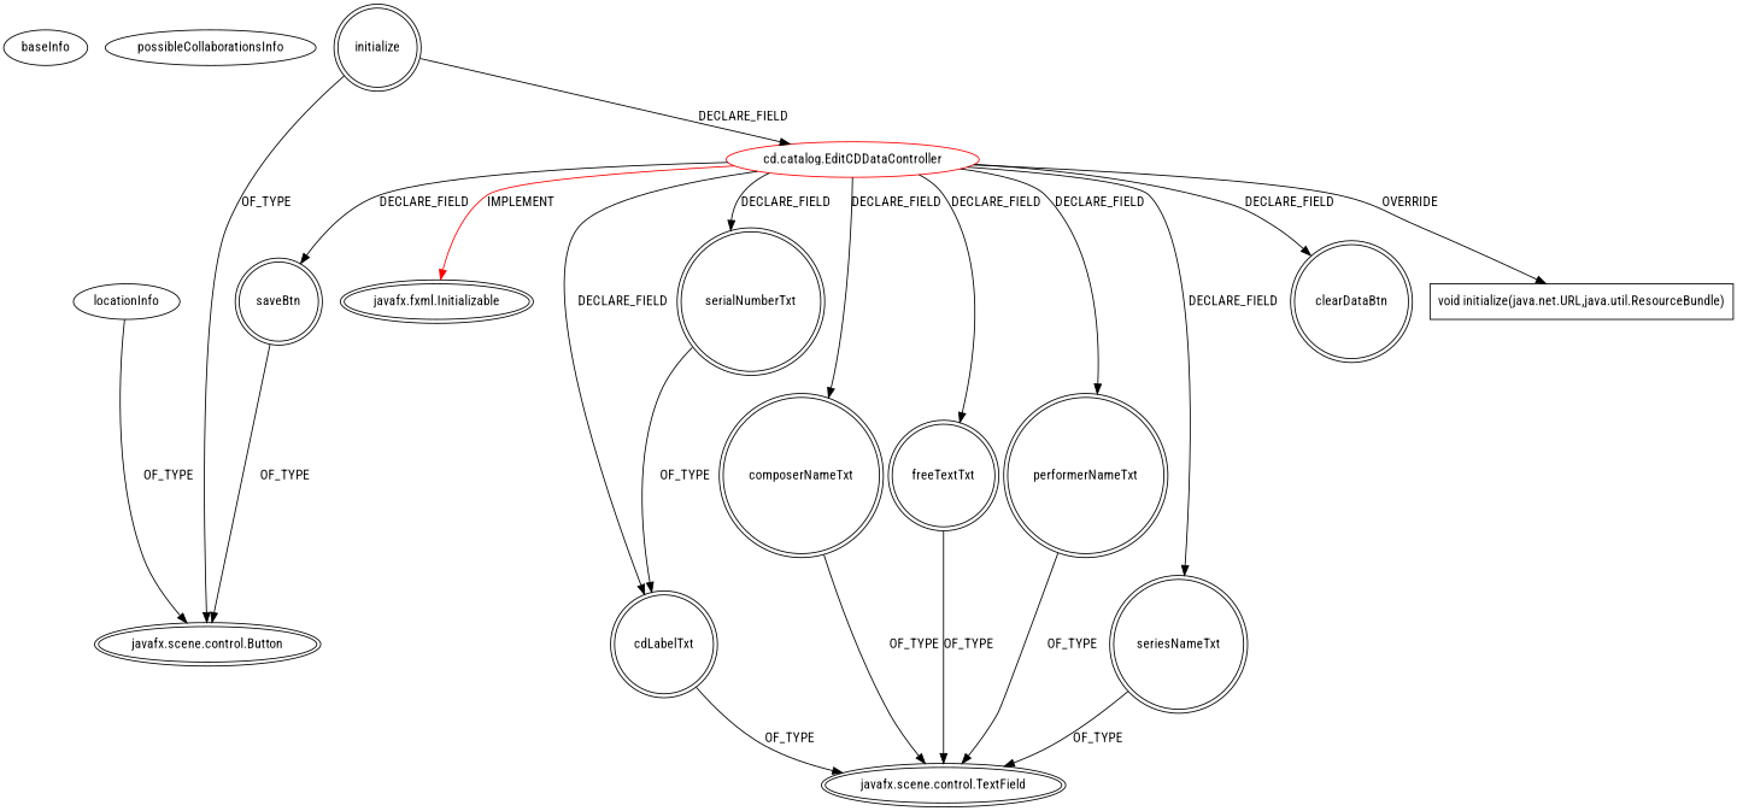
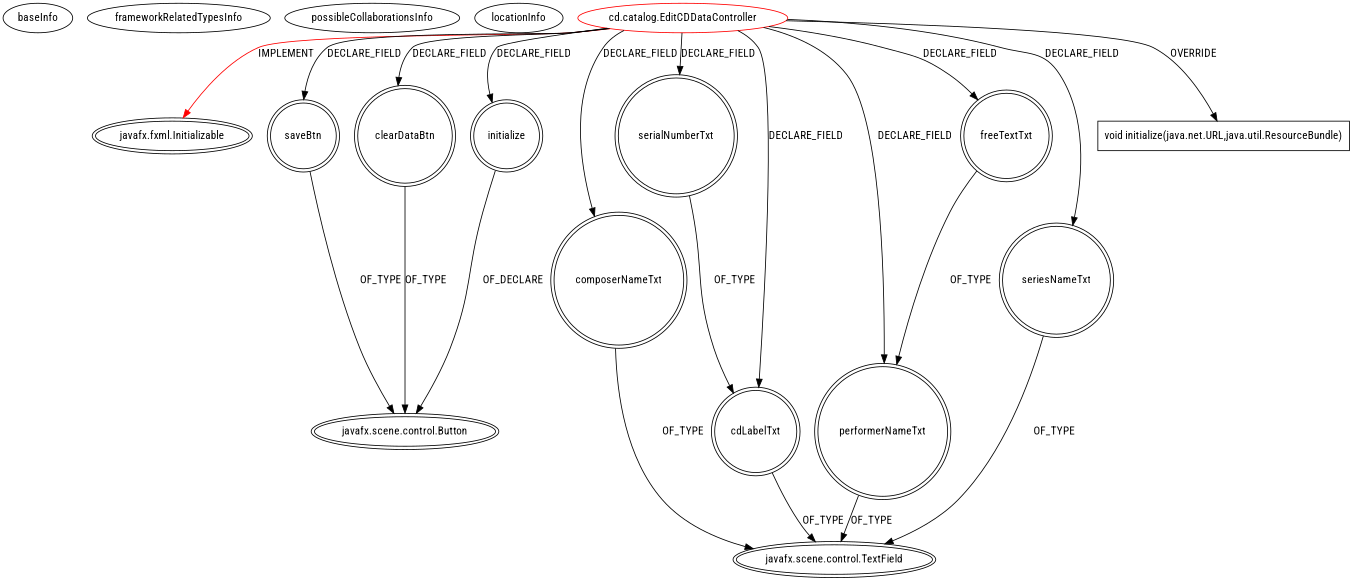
  digraph {
    fontname="Roboto Condensed"
    node [fontname="Roboto Condensed" isFrameworkType=true vertexType=FIELD_DECLARATION peripheries=2 shape=circle]
    edge [fontname="Roboto Condensed"]
    baseInfo [category=extension_graph graphId=2391 isAnonymous=false possibleRelation=false isFrameworkType="" vertexType="" peripheries="" shape=""]
+   frameworkRelatedTypesInfo [0="javafx.fxml.Initializable" isFrameworkType="" vertexType="" peripheries="" shape=""]
    possibleCollaborationsInfo [isFrameworkType="" vertexType="" peripheries="" shape=""]
    locationInfo [contextSignature=EditCDDataController filePath="/demibenari-cd-catalog/cd-catalog-master/src/cd/catalog/EditCDDataController.java" graphId=2391 projectName="demibenari-cd-catalog" isFrameworkType="" vertexType="" peripheries="" shape=""]
    n5 [color=red isFrameworkType=false label="cd.catalog.EditCDDataController" vertexType=ROOT_CLIENT_CLASS_DECLARATION peripheries="" shape=""]
    n6 [label="javafx.fxml.Initializable" vertexType=FRAMEWORK_INTERFACE_TYPE shape=""]
    n7 [label=initialize]
    n8 [label=cdLabelTxt]
    n9 [label=clearDataBtn]
    n10 [label=composerNameTxt]
    n11 [label=freeTextTxt]
    n12 [label=performerNameTxt]
    n13 [label=saveBtn]
    n14 [label=serialNumberTxt]
    n15 [label=seriesNameTxt]
    n16 [isFrameworkType=false label="void initialize(java.net.URL,java.util.ResourceBundle)" shape=box vertexType=OVERRIDING_METHOD_DECLARATION peripheries=""]
    n17 [label="javafx.scene.control.Button" vertexType=FRAMEWORK_CLASS_TYPE shape=""]
    n18 [label="javafx.scene.control.TextField" vertexType=FRAMEWORK_CLASS_TYPE shape=""]
    n5 -> n6 [color=red label=IMPLEMENT]
-   n7 -> n5 [label=DECLARE_FIELD]
+   n5 -> n7 [label=DECLARE_FIELD]
    n5 -> n8 [label=DECLARE_FIELD]
    n5 -> n9 [label=DECLARE_FIELD]
    n5 -> n10 [label=DECLARE_FIELD]
    n5 -> n11 [label=DECLARE_FIELD]
    n5 -> n12 [label=DECLARE_FIELD]
    n5 -> n13 [label=DECLARE_FIELD]
    n5 -> n14 [label=DECLARE_FIELD]
    n5 -> n15 [label=DECLARE_FIELD]
    n5 -> n16 [label=OVERRIDE]
-   n7 -> n17 [label=OF_TYPE]
+   n7 -> n17 [label=OF_DECLARE]
    n8 -> n18 [label=OF_TYPE]
-   locationInfo -> n17 [label=OF_TYPE]
+   n9 -> n17 [label=OF_TYPE]
    n10 -> n18 [label=OF_TYPE]
-   n11 -> n18 [label=OF_TYPE]
+   n11 -> n12 [label=OF_TYPE]
    n12 -> n18 [label=OF_TYPE]
    n13 -> n17 [label=OF_TYPE]
    n14 -> n8 [label=OF_TYPE]
    n15 -> n18 [label=OF_TYPE]
  }
